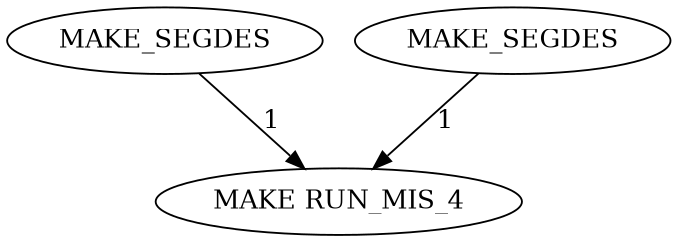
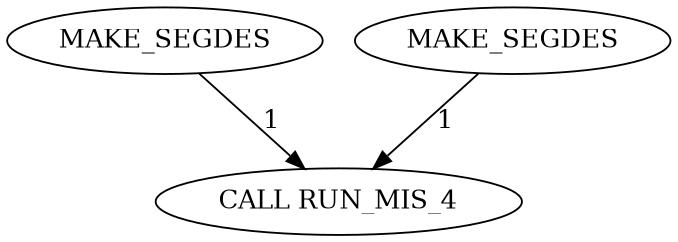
  digraph {
    edge [cost=1]
    n1 [cost=129 label=MAKE_SEGDES]
-   n2 [cost=0 label="MAKE RUN_MIS_4"]
+   n2 [cost=0 label="CALL RUN_MIS_4"]
    n3 [cost=12126 label=MAKE_SEGDES]
    n1 -> n2 [label=1]
    n3 -> n2 [label=1]
  }
